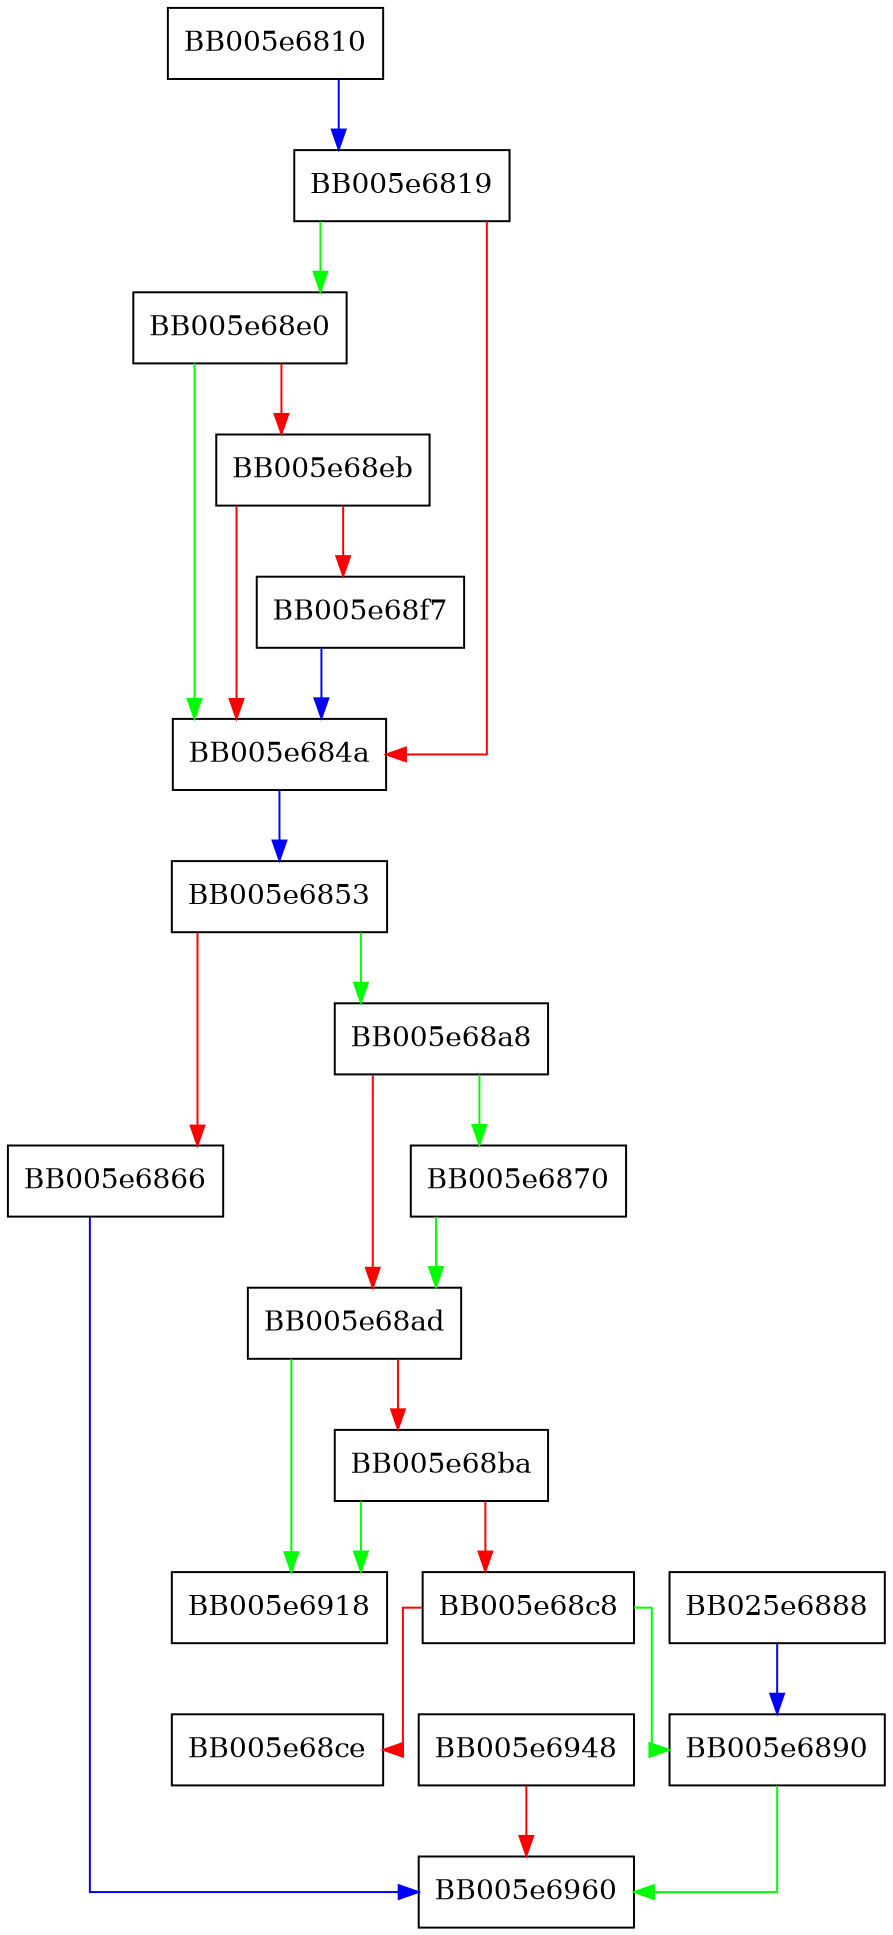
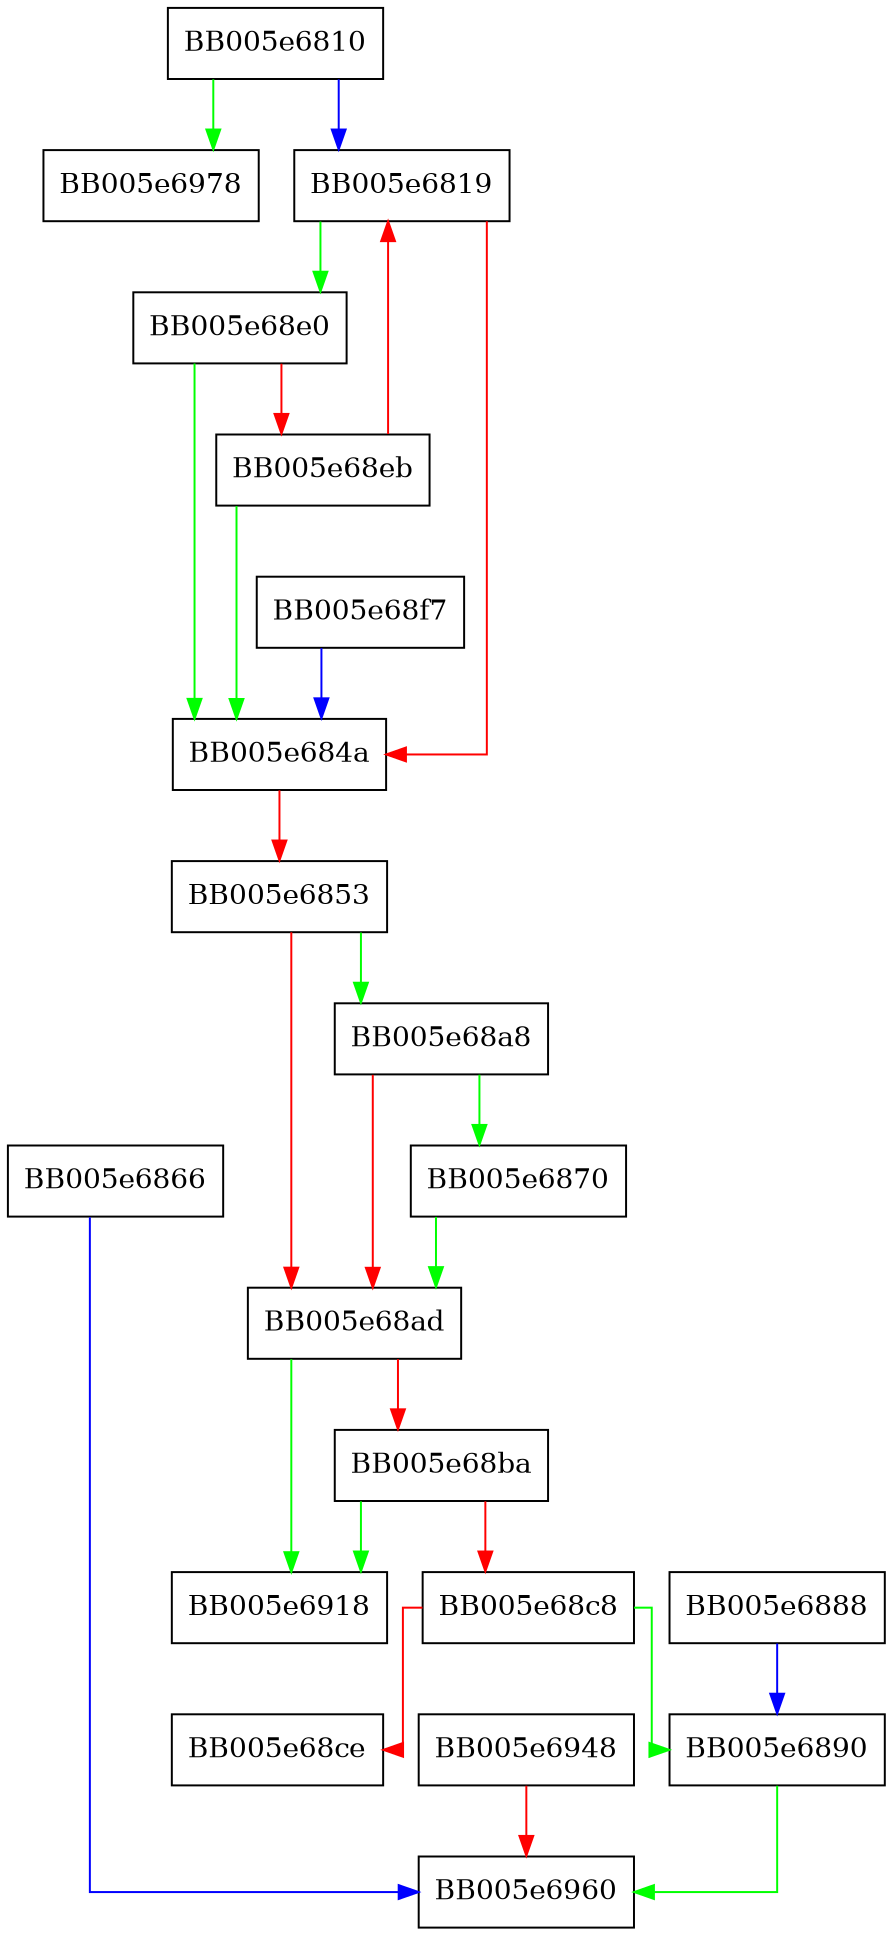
  digraph {
    splines=ortho
    node [shape=box]
    edge [color=green]
    BB005e6810
+   BB005e6978
    BB005e6819
    BB005e68e0
    BB005e684a
    BB005e68eb
    BB005e6853
    BB005e68f7
    BB005e68a8
    BB005e6866
    BB005e6948
    BB005e6960
    BB005e6870
    BB005e68ad
    BB005e6918
    BB005e68ba
    BB005e68c8
-   BB005e6888 [label=BB025e6888]
+   BB005e6888
    BB005e6890
    BB005e68ce
+   BB005e6810 -> BB005e6978
    BB005e6810 -> BB005e6819 [color=blue]
    BB005e6819 -> BB005e68e0
    BB005e6819 -> BB005e684a [color=red]
    BB005e68e0 -> BB005e684a
    BB005e68e0 -> BB005e68eb [color=red]
-   BB005e684a -> BB005e6853 [color=blue]
-   BB005e68eb -> BB005e684a [color=red]
-   BB005e68eb -> BB005e68f7 [color=red]
+   BB005e684a -> BB005e6853 [color=red]
+   BB005e68eb -> BB005e684a
+   BB005e68eb -> BB005e6819 [color=red]
    BB005e6853 -> BB005e68a8
-   BB005e6853 -> BB005e6866 [color=red]
+   BB005e6853 -> BB005e68ad [color=red]
    BB005e68f7 -> BB005e684a [color=blue]
    BB005e68a8 -> BB005e6870
    BB005e68a8 -> BB005e68ad [color=red]
    BB005e6866 -> BB005e6960 [color=blue]
    BB005e6948 -> BB005e6960 [color=red]
    BB005e6870 -> BB005e68ad
    BB005e68ad -> BB005e6918
    BB005e68ad -> BB005e68ba [color=red]
    BB005e68ba -> BB005e6918
    BB005e68ba -> BB005e68c8 [color=red]
    BB005e68c8 -> BB005e6890
    BB005e68c8 -> BB005e68ce [color=red]
    BB005e6888 -> BB005e6890 [color=blue]
    BB005e6890 -> BB005e6960
  }
